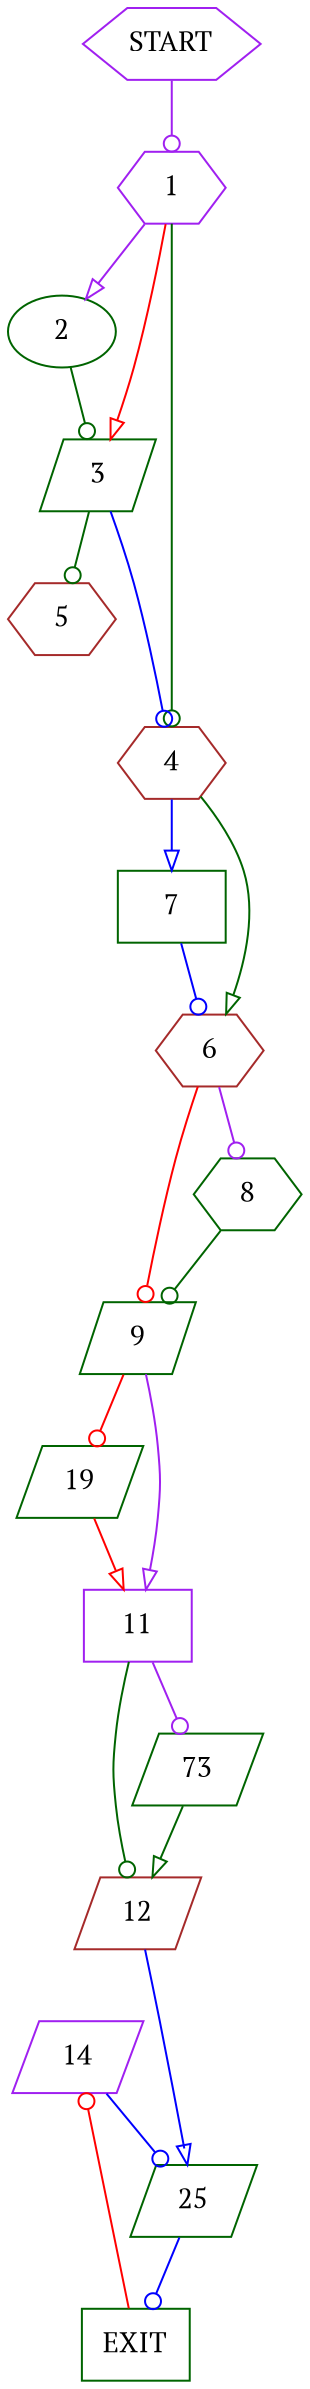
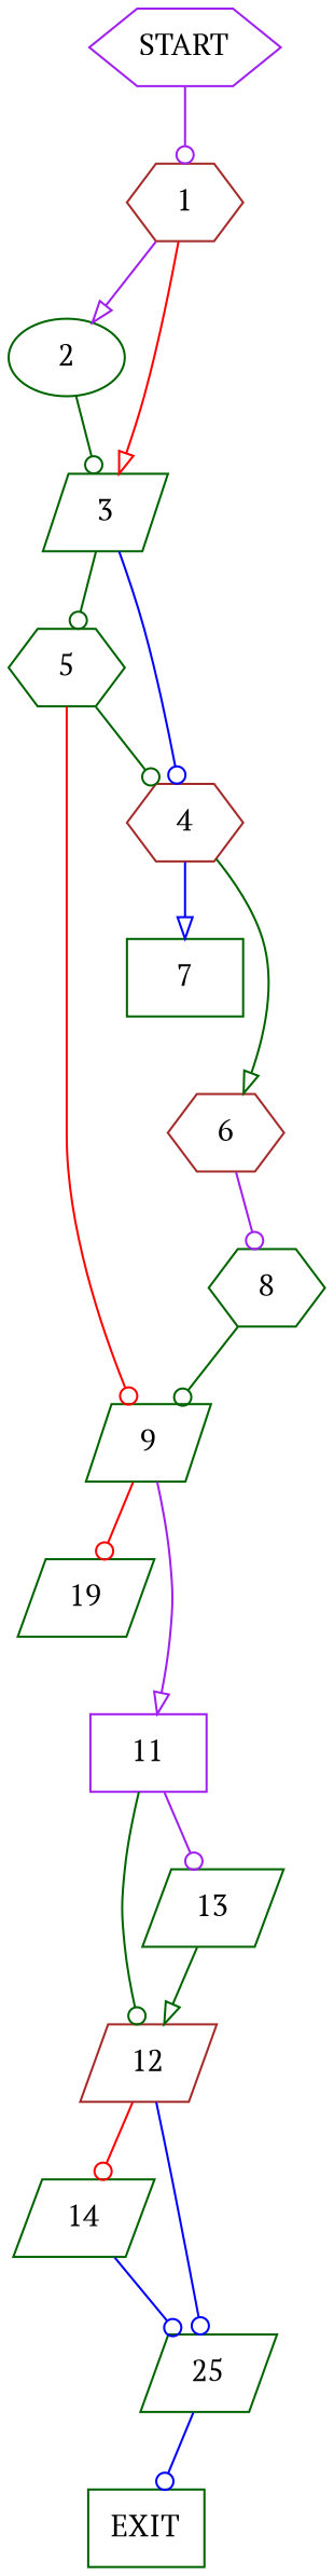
  digraph {
    fontname="PT Serif"
    node [color=darkgreen fontname="PT Serif" shape=parallelogram]
    edge [arrowhead=odot color=darkgreen fontname="PT Serif"]
    n1 [color=purple label=START shape=hexagon]
-   1 [color=purple shape=hexagon]
+   1 [color=brown shape=hexagon]
    2 [shape=ellipse]
    3
    n5 [label=EXIT shape=box]
    4 [color=brown shape=hexagon]
-   5 [color=brown shape=hexagon]
+   5 [shape=hexagon]
    6 [color=brown shape=hexagon]
    7 [shape=box]
    8 [shape=hexagon]
    9
    n12 [label=19]
    11 [color=purple shape=box]
    12 [color=brown]
-   13 [label=73]
-   14 [color=purple]
+   13
+   14
    n17 [label=25]
    n1 -> 1 [color=purple]
    1 -> 2 [arrowhead=onormal color=purple]
    1 -> 3 [arrowhead=onormal color=red]
    2 -> 3
    3 -> 4 [color=blue]
    3 -> 5
    4 -> 6 [arrowhead=onormal]
    4 -> 7 [arrowhead=onormal color=blue]
-   1 -> 4
+   5 -> 4
    6 -> 8 [color=purple]
-   6 -> 9 [color=red]
-   7 -> 6 [color=blue]
+   5 -> 9 [color=red]
    8 -> 9
    9 -> n12 [color=red]
    9 -> 11 [arrowhead=onormal color=purple]
-   n12 -> 11 [arrowhead=onormal color=red]
    11 -> 12
    11 -> 13 [color=purple]
-   n5 -> 14 [color=red]
-   12 -> n17 [arrowhead=onormal color=blue]
+   12 -> 14 [color=red]
+   12 -> n17 [color=blue]
    13 -> 12 [arrowhead=onormal]
    14 -> n17 [color=blue]
    n17 -> n5 [color=blue]
  }
